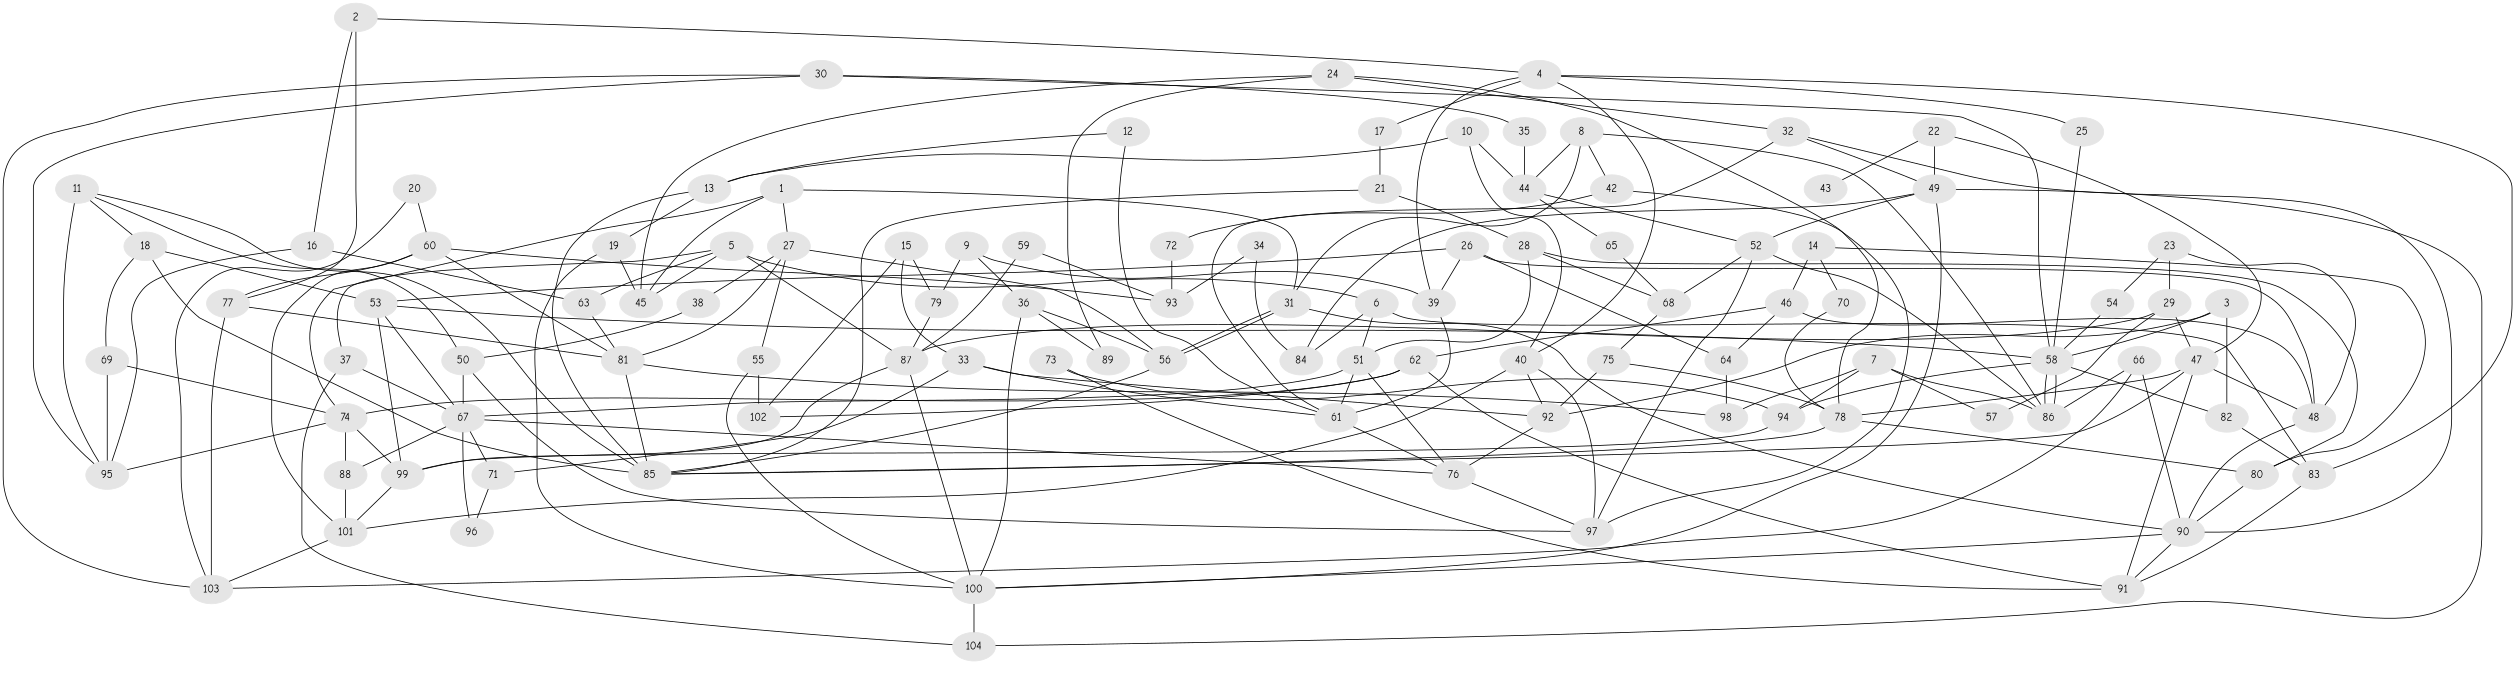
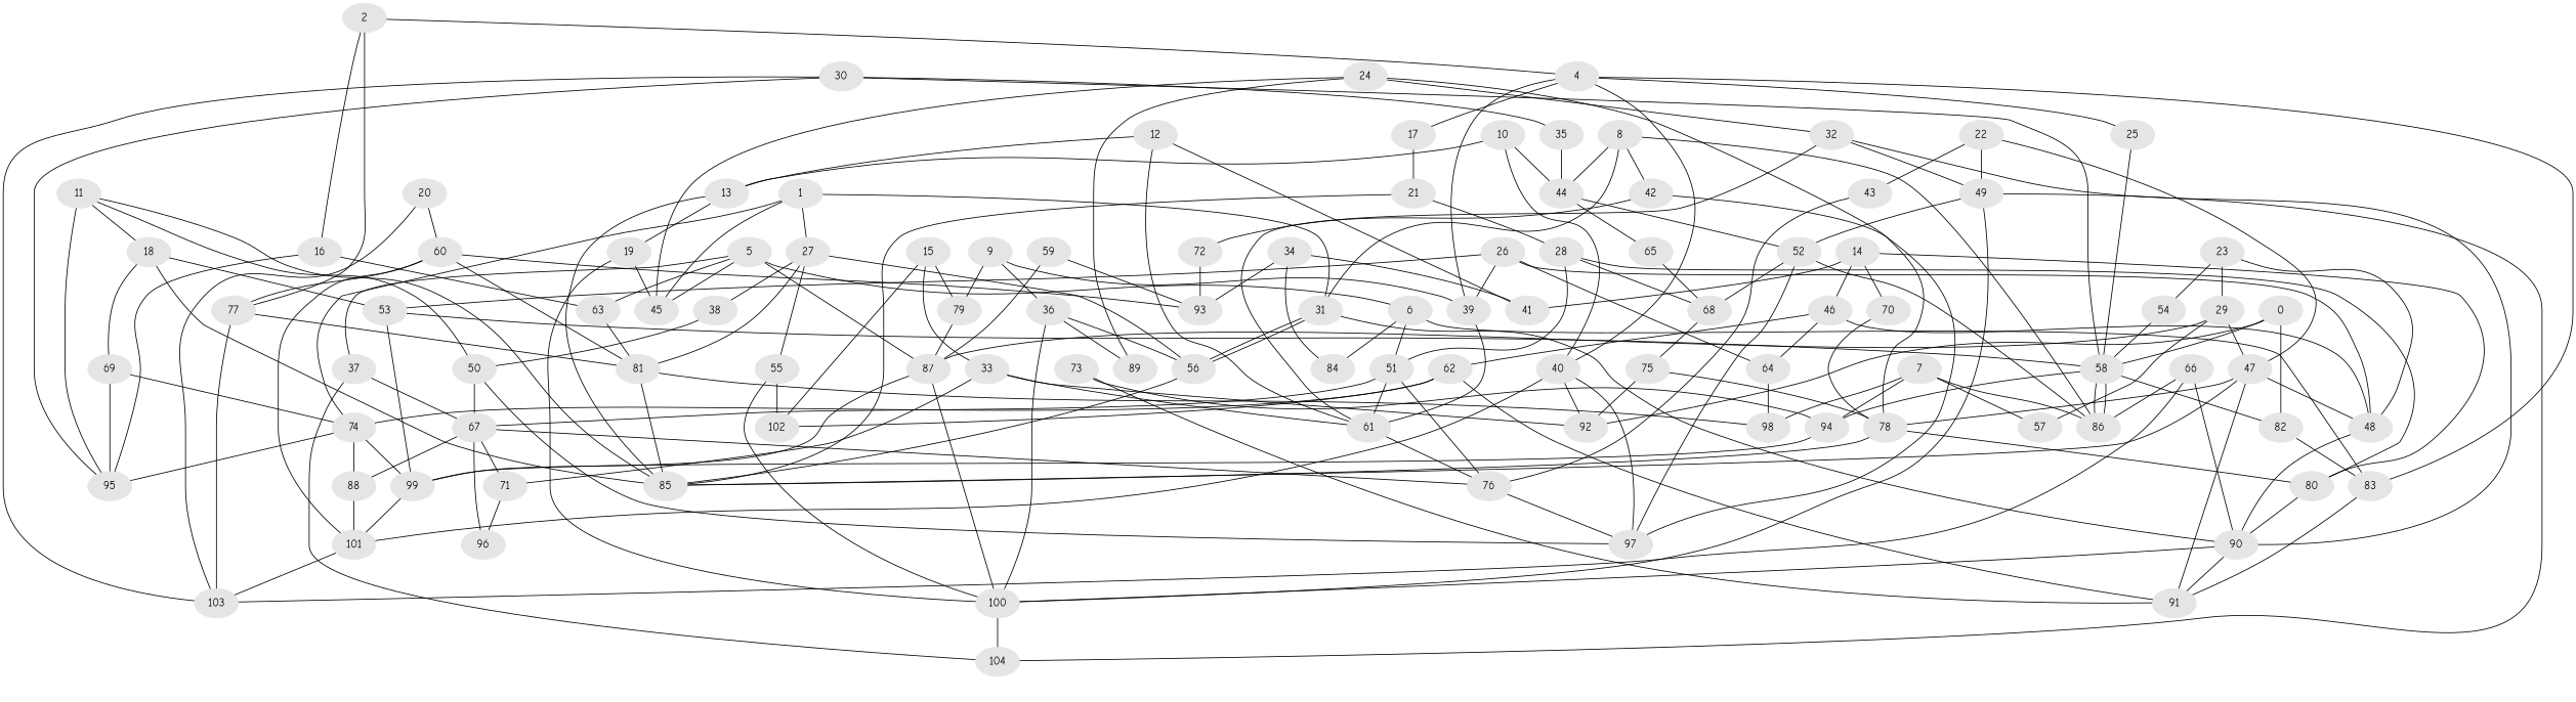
  graph {
    fontname="Comic Neue"
    node [color=gray90 fontname="Comic Neue" style=filled]
    edge [fontname="Comic Neue"]
    1
    27
    31
    45
    74
    38
    55
    56
    81
    90
    95
    99
    88
    2
    4
    16
    77
    17
    25
    39
    40
    83
    63
    103
-   3
+   3 [label=0]
    58
    82
    92
    86
    94
    21
    61
    97
    101
    91
    5
    6
    37
    87
    51
    84
    67
    104
    100
    76
    7
    57
    98
    8
    42
    44
    72
    52
    65
    9
    36
    79
    89
    10
    13
    85
    19
    11
    18
    50
    53
    69
    12
+   41
    14
    46
    70
    80
    48
    64
    62
    78
    15
    33
    102
    71
    28
    20
    60
    93
    68
    22
    43
    47
    49
    23
    29
    54
    24
    32
    26
    75
    30
    35
    96
    34
    59
    66
    73
    1 -- 27
    1 -- 31
    1 -- 45
    1 -- 74
    27 -- 38
    27 -- 55
    27 -- 56
    27 -- 81
    31 -- 56
    31 -- 56
    31 -- 90
    74 -- 95
    74 -- 99
    74 -- 88
    38 -- 50
    55 -- 100
    55 -- 102
    56 -- 85
    81 -- 98
    81 -- 85
    90 -- 91
    90 -- 100
    99 -- 101
    88 -- 101
    2 -- 4
    2 -- 16
    2 -- 77
    4 -- 17
    4 -- 25
    4 -- 39
    4 -- 40
    4 -- 83
    16 -- 95
    16 -- 63
    77 -- 81
    77 -- 103
    17 -- 21
    25 -- 58
    39 -- 61
    40 -- 92
    40 -- 97
    40 -- 101
    83 -- 91
    63 -- 81
    3 -- 58
    3 -- 82
    3 -- 92
    58 -- 82
    58 -- 86
    58 -- 86
    58 -- 94
    82 -- 83
    94 -- 99
    21 -- 85
    21 -- 28
    61 -- 76
    101 -- 103
    5 -- 45
    5 -- 63
    5 -- 6
    5 -- 37
    5 -- 87
    6 -- 83
    6 -- 51
    6 -- 84
    37 -- 67
    37 -- 104
    87 -- 99
    87 -- 100
    51 -- 61
    51 -- 67
    51 -- 76
    67 -- 88
    67 -- 76
    67 -- 71
    67 -- 96
    100 -- 104
    76 -- 97
    7 -- 86
    7 -- 94
    7 -- 57
    7 -- 98
    8 -- 31
    8 -- 86
    8 -- 42
    8 -- 44
    42 -- 97
    42 -- 72
    44 -- 52
    44 -- 65
    72 -- 93
    52 -- 86
    52 -- 97
    52 -- 68
    65 -- 68
    9 -- 39
    9 -- 36
    9 -- 79
    36 -- 56
    36 -- 100
    36 -- 89
    79 -- 87
    10 -- 40
    10 -- 44
    10 -- 13
    13 -- 85
    13 -- 19
    19 -- 45
    19 -- 100
    11 -- 95
    11 -- 85
    11 -- 18
    11 -- 50
    18 -- 85
    18 -- 53
    18 -- 69
    50 -- 97
    50 -- 67
    53 -- 99
    53 -- 58
-   53 -- 67
    69 -- 74
    69 -- 95
    12 -- 61
    12 -- 13
+   12 -- 41
+   14 -- 41
    14 -- 46
    14 -- 70
    14 -- 80
    46 -- 48
    46 -- 64
    46 -- 62
    70 -- 78
    80 -- 90
    48 -- 90
    64 -- 98
    62 -- 74
    62 -- 91
    62 -- 102
    78 -- 85
    78 -- 80
    15 -- 79
    15 -- 33
    15 -- 102
    33 -- 92
    33 -- 61
    33 -- 71
    71 -- 96
    28 -- 51
    28 -- 80
    28 -- 68
    20 -- 103
    20 -- 60
    60 -- 81
    60 -- 77
    60 -- 101
    60 -- 93
    68 -- 75
    22 -- 43
    22 -- 47
    22 -- 49
-   92 -- 76
+   43 -- 76
    47 -- 91
    47 -- 85
    47 -- 48
    47 -- 78
-   49 -- 84
    49 -- 104
    49 -- 100
    49 -- 52
    23 -- 48
    23 -- 29
    23 -- 54
    29 -- 87
    29 -- 57
    29 -- 47
    54 -- 58
    24 -- 45
    24 -- 89
    24 -- 78
    24 -- 32
    32 -- 90
    32 -- 61
    32 -- 49
    26 -- 39
    26 -- 53
    26 -- 48
    26 -- 64
    75 -- 92
    75 -- 78
    30 -- 95
    30 -- 103
    30 -- 58
    30 -- 35
    35 -- 44
    34 -- 84
+   34 -- 41
    34 -- 93
    59 -- 87
    59 -- 93
    66 -- 90
    66 -- 103
    66 -- 86
    73 -- 94
    73 -- 91
  }
